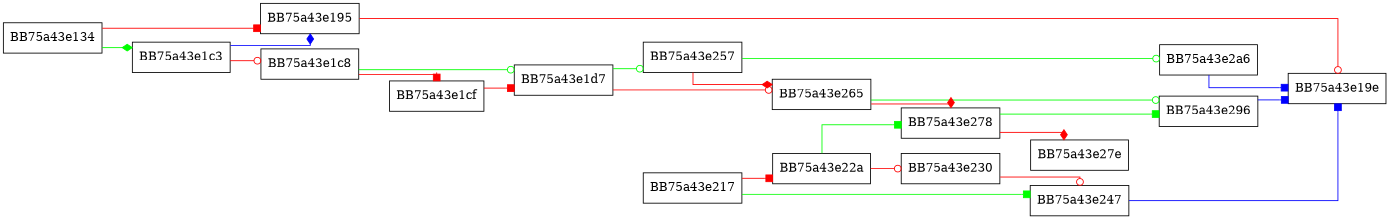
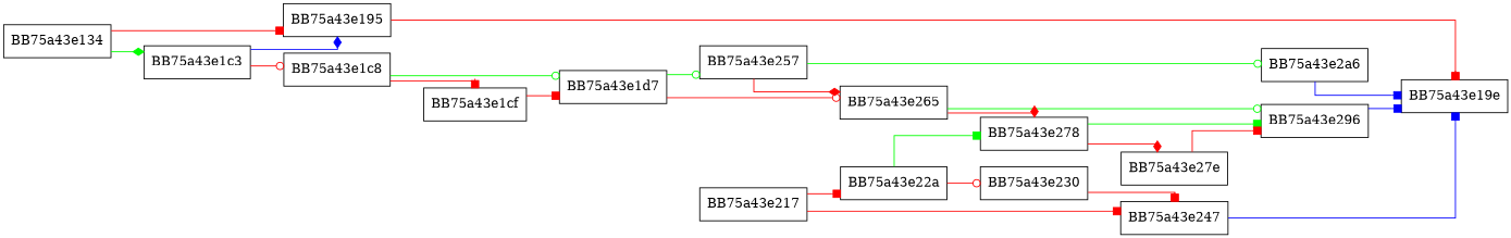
  digraph {
    rankdir=LR
    splines=ortho
    node [shape=box]
    edge [arrowhead=box color=red]
    BB75a43e134
    BB75a43e1c3
    BB75a43e195
    BB75a43e1c8
    BB75a43e19e
    BB75a43e1d7
    BB75a43e1cf
    BB75a43e257
    BB75a43e265
    BB75a43e2a6
    BB75a43e217
    BB75a43e247
    BB75a43e22a
    BB75a43e296
    BB75a43e278
    BB75a43e230
    BB75a43e27e
    BB75a43e134 -> BB75a43e1c3 [arrowhead=diamond color=green]
    BB75a43e134 -> BB75a43e195
    BB75a43e1c3 -> BB75a43e195 [arrowhead=diamond color=blue]
    BB75a43e1c3 -> BB75a43e1c8 [arrowhead=odot]
-   BB75a43e195 -> BB75a43e19e [arrowhead=odot]
+   BB75a43e195 -> BB75a43e19e
    BB75a43e1c8 -> BB75a43e1d7 [arrowhead=odot color=green]
    BB75a43e1c8 -> BB75a43e1cf
    BB75a43e1d7 -> BB75a43e257 [arrowhead=odot color=green]
    BB75a43e1d7 -> BB75a43e265 [arrowhead=odot]
    BB75a43e1cf -> BB75a43e1d7
    BB75a43e257 -> BB75a43e265 [arrowhead=diamond]
    BB75a43e257 -> BB75a43e2a6 [arrowhead=odot color=green]
    BB75a43e265 -> BB75a43e296 [arrowhead=odot color=green]
    BB75a43e265 -> BB75a43e278 [arrowhead=diamond]
    BB75a43e2a6 -> BB75a43e19e [color=blue]
-   BB75a43e217 -> BB75a43e247 [color=green]
+   BB75a43e217 -> BB75a43e247
    BB75a43e217 -> BB75a43e22a
    BB75a43e247 -> BB75a43e19e [color=blue]
    BB75a43e22a -> BB75a43e278 [color=green]
    BB75a43e22a -> BB75a43e230 [arrowhead=odot]
    BB75a43e296 -> BB75a43e19e [color=blue]
    BB75a43e278 -> BB75a43e296 [color=green]
    BB75a43e278 -> BB75a43e27e [arrowhead=diamond]
-   BB75a43e230 -> BB75a43e247 [arrowhead=odot]
+   BB75a43e230 -> BB75a43e247
+   BB75a43e27e -> BB75a43e296
  }
